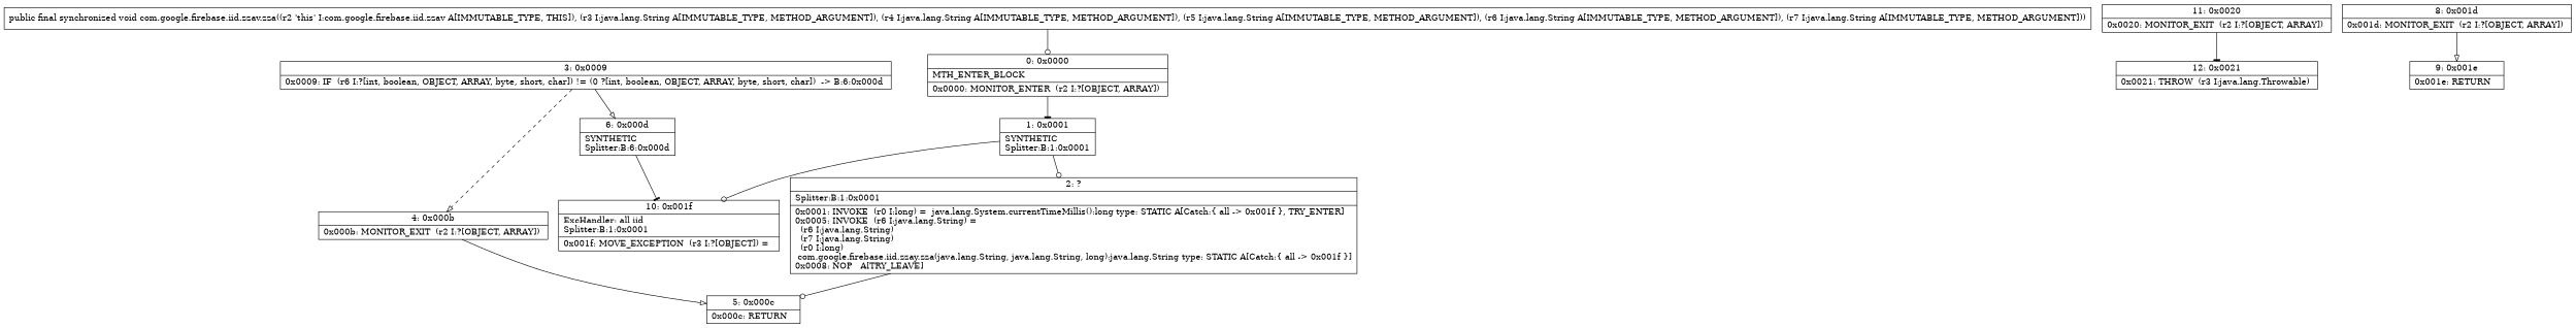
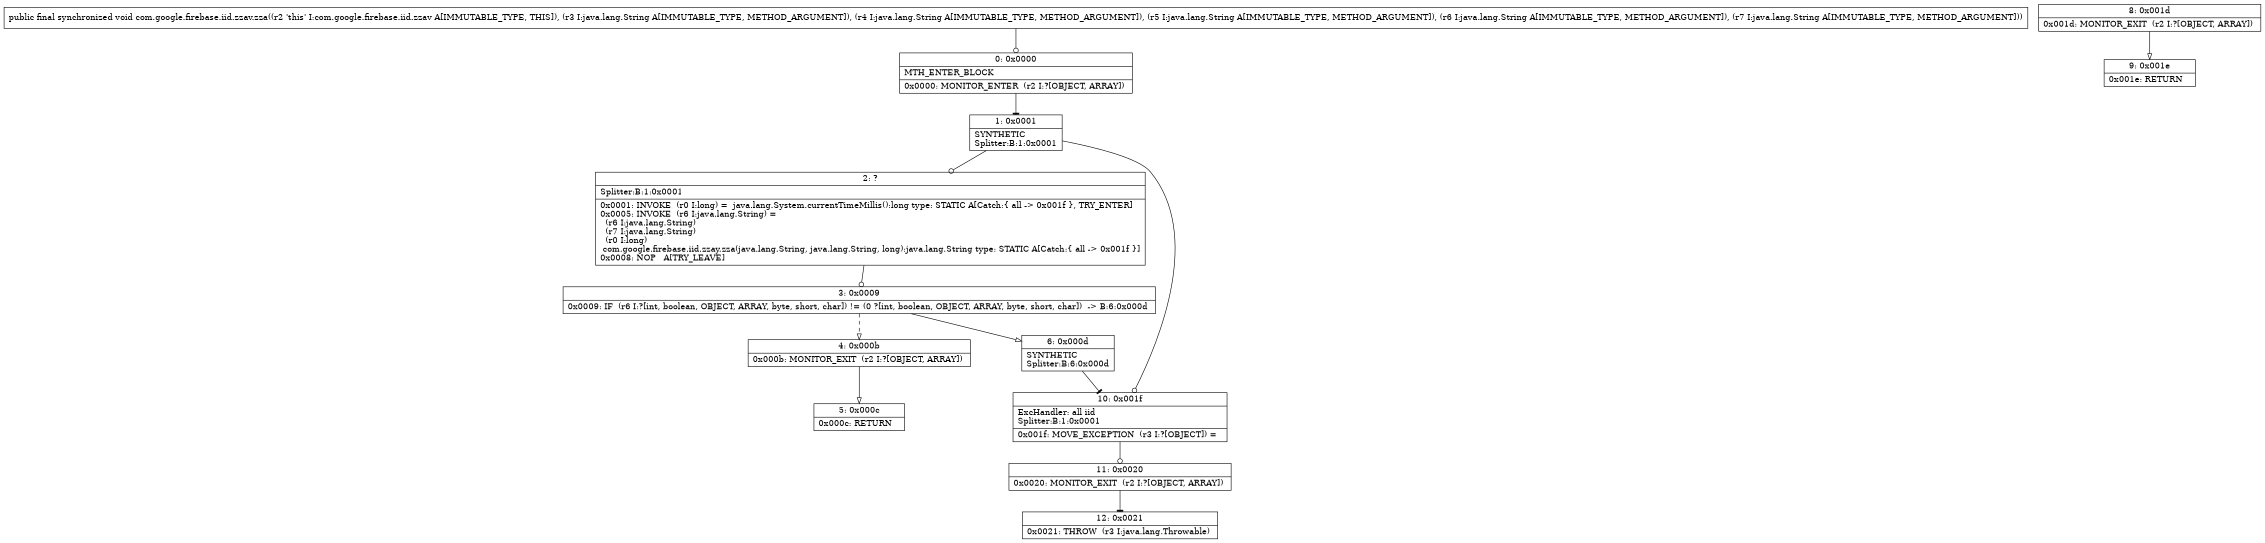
  digraph {
    node [shape=record]
    edge [arrowhead=odot]
    n1 [label="{0\:\ 0x0000|MTH_ENTER_BLOCK\l|0x0000: MONITOR_ENTER  (r2 I:?[OBJECT, ARRAY]) \l}"]
    n2 [label="{1\:\ 0x0001|SYNTHETIC\lSplitter:B:1:0x0001\l}"]
    n3 [label="{2\:\ ?|Splitter:B:1:0x0001\l|0x0001: INVOKE  (r0 I:long) =  java.lang.System.currentTimeMillis():long type: STATIC A[Catch:\{ all \-\> 0x001f \}, TRY_ENTER]\l0x0005: INVOKE  (r6 I:java.lang.String) = \l  (r6 I:java.lang.String)\l  (r7 I:java.lang.String)\l  (r0 I:long)\l com.google.firebase.iid.zzay.zza(java.lang.String, java.lang.String, long):java.lang.String type: STATIC A[Catch:\{ all \-\> 0x001f \}]\l0x0008: NOP   A[TRY_LEAVE]\l}"]
    n4 [label="{10\:\ 0x001f|ExcHandler: all iid\lSplitter:B:1:0x0001\l|0x001f: MOVE_EXCEPTION  (r3 I:?[OBJECT]) =  \l}"]
    n5 [label="{3\:\ 0x0009|0x0009: IF  (r6 I:?[int, boolean, OBJECT, ARRAY, byte, short, char]) != (0 ?[int, boolean, OBJECT, ARRAY, byte, short, char])  \-\> B:6:0x000d \l}"]
    n6 [label="{11\:\ 0x0020|0x0020: MONITOR_EXIT  (r2 I:?[OBJECT, ARRAY]) \l}"]
    n7 [label="{4\:\ 0x000b|0x000b: MONITOR_EXIT  (r2 I:?[OBJECT, ARRAY]) \l}"]
    n8 [label="{6\:\ 0x000d|SYNTHETIC\lSplitter:B:6:0x000d\l}"]
    n9 [label="{5\:\ 0x000c|0x000c: RETURN   \l}"]
    n10 [label="{8\:\ 0x001d|0x001d: MONITOR_EXIT  (r2 I:?[OBJECT, ARRAY]) \l}"]
    n11 [label="{9\:\ 0x001e|0x001e: RETURN   \l}"]
    n12 [label="{12\:\ 0x0021|0x0021: THROW  (r3 I:java.lang.Throwable) \l}"]
    n13 [label="{public final synchronized void com.google.firebase.iid.zzav.zza((r2 'this' I:com.google.firebase.iid.zzav A[IMMUTABLE_TYPE, THIS]), (r3 I:java.lang.String A[IMMUTABLE_TYPE, METHOD_ARGUMENT]), (r4 I:java.lang.String A[IMMUTABLE_TYPE, METHOD_ARGUMENT]), (r5 I:java.lang.String A[IMMUTABLE_TYPE, METHOD_ARGUMENT]), (r6 I:java.lang.String A[IMMUTABLE_TYPE, METHOD_ARGUMENT]), (r7 I:java.lang.String A[IMMUTABLE_TYPE, METHOD_ARGUMENT])) }"]
    n1 -> n2 [arrowhead=tee]
    n2 -> n3
    n2 -> n4
-   n3 -> n9
+   n3 -> n5
+   n4 -> n6
    n5 -> n7 [arrowhead=onormal style=dashed]
    n5 -> n8 [arrowhead=onormal]
    n6 -> n12 [arrowhead=tee]
    n7 -> n9 [arrowhead=onormal]
    n8 -> n4 [arrowhead=tee]
    n10 -> n11 [arrowhead=onormal]
    n13 -> n1
  }
